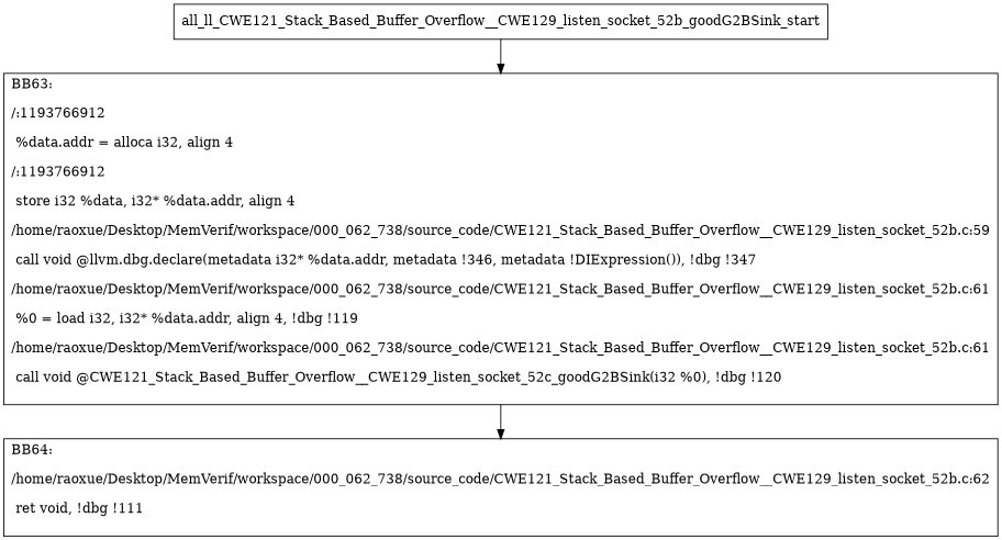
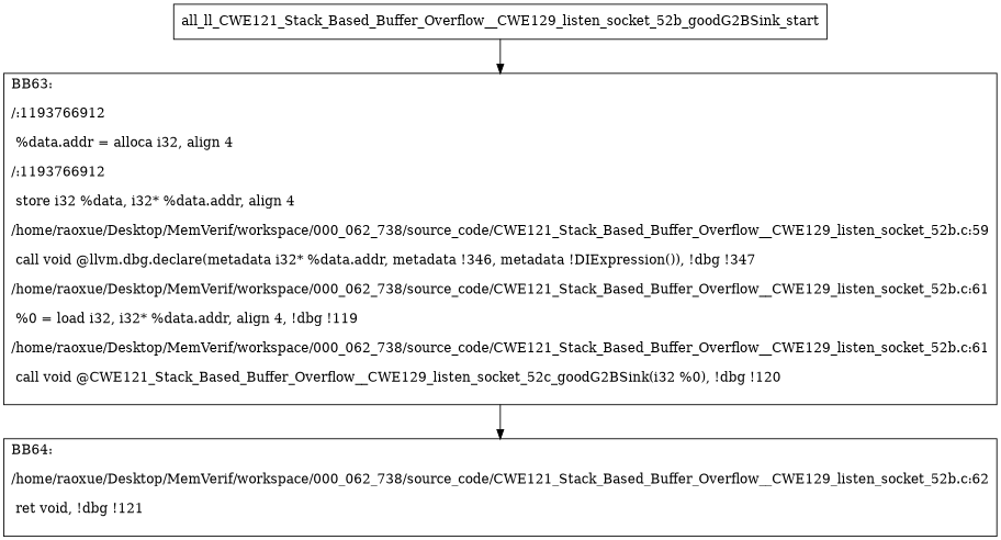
  digraph {
    node [shape=record]
    n1 [label="{all_ll_CWE121_Stack_Based_Buffer_Overflow__CWE129_listen_socket_52b_goodG2BSink_start}"]
    n2 [label="{BB63:\l\l/:1193766912\l\n  %data.addr = alloca i32, align 4\l\n/:1193766912\l\n  store i32 %data, i32* %data.addr, align 4\l\n/home/raoxue/Desktop/MemVerif/workspace/000_062_738/source_code/CWE121_Stack_Based_Buffer_Overflow__CWE129_listen_socket_52b.c:59\l\n  call void @llvm.dbg.declare(metadata i32* %data.addr, metadata !346, metadata !DIExpression()), !dbg !347\l\n/home/raoxue/Desktop/MemVerif/workspace/000_062_738/source_code/CWE121_Stack_Based_Buffer_Overflow__CWE129_listen_socket_52b.c:61\l\n  %0 = load i32, i32* %data.addr, align 4, !dbg !119\l\n/home/raoxue/Desktop/MemVerif/workspace/000_062_738/source_code/CWE121_Stack_Based_Buffer_Overflow__CWE129_listen_socket_52b.c:61\l\n  call void @CWE121_Stack_Based_Buffer_Overflow__CWE129_listen_socket_52c_goodG2BSink(i32 %0), !dbg !120\l\n}"]
-   n3 [label="{BB64:\l\l/home/raoxue/Desktop/MemVerif/workspace/000_062_738/source_code/CWE121_Stack_Based_Buffer_Overflow__CWE129_listen_socket_52b.c:62\l\n  ret void, !dbg !111\l\n}"]
+   n3 [label="{BB64:\l\l/home/raoxue/Desktop/MemVerif/workspace/000_062_738/source_code/CWE121_Stack_Based_Buffer_Overflow__CWE129_listen_socket_52b.c:62\l\n  ret void, !dbg !121\l\n}"]
    n1 -> n2
    n2 -> n3
  }
